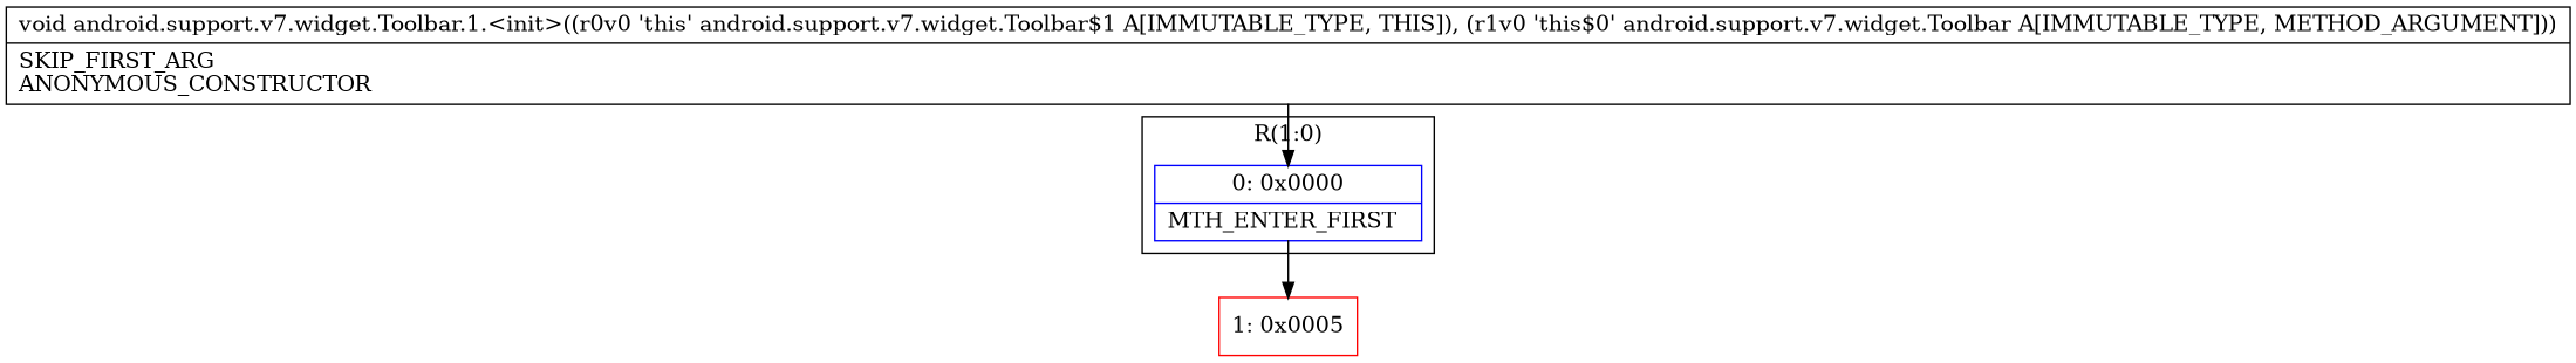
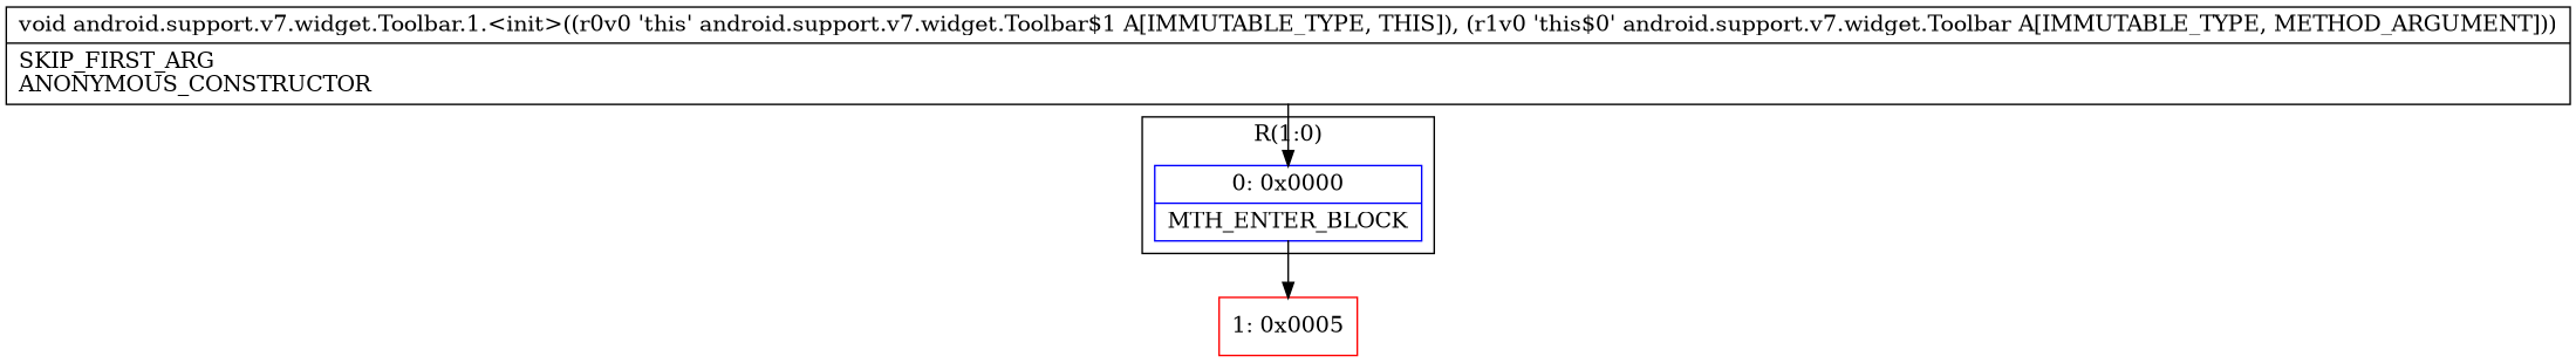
  digraph {
    node [shape=record]
-   n1 [color=blue label="{0\:\ 0x0000|MTH_ENTER_FIRST\l}"]
+   n1 [color=blue label="{0\:\ 0x0000|MTH_ENTER_BLOCK\l}"]
    n2 [color=red label="{1\:\ 0x0005}"]
    n3 [label="{void android.support.v7.widget.Toolbar.1.\<init\>((r0v0 'this' android.support.v7.widget.Toolbar$1 A[IMMUTABLE_TYPE, THIS]), (r1v0 'this$0' android.support.v7.widget.Toolbar A[IMMUTABLE_TYPE, METHOD_ARGUMENT]))  | SKIP_FIRST_ARG\lANONYMOUS_CONSTRUCTOR\l}"]
    subgraph cluster_1 {
      label="R(1:0)"
      n1
    }
    n1 -> n2
    n3 -> n1
  }
